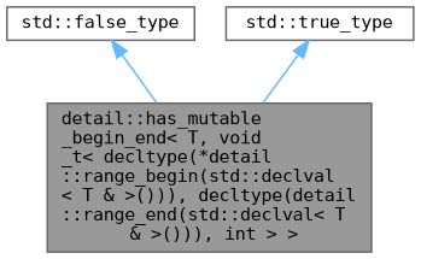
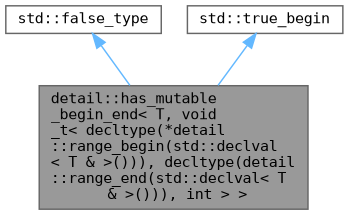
  digraph {
    fontname="DejaVu Sans Mono"
    node [color=gray40 fillcolor=white fontname="DejaVu Sans Mono" fontsize=10 shape=box style=filled]
    edge [color=steelblue1 dir=back fontname="DejaVu Sans Mono" fontsize=10 labelfontname=Helvetica labelfontsize=10 style=solid]
    n1 [fillcolor=grey60 fontcolor=black height=0.2 label="detail::has_mutable\l_begin_end\< T, void\l_t\< decltype(*detail\l::range_begin(std::declval\l\< T & \>())), decltype(detail\l::range_end(std::declval\< T\l & \>())), int \> \>" width=0.4]
    n2 [height=0.2 label="std::false_type" width=0.4]
-   n3 [height=0.2 label="std::true_type" width=0.4]
+   n3 [height=0.2 label="std::true_begin" width=0.4]
    n2 -> n1
    n3 -> n1
  }
